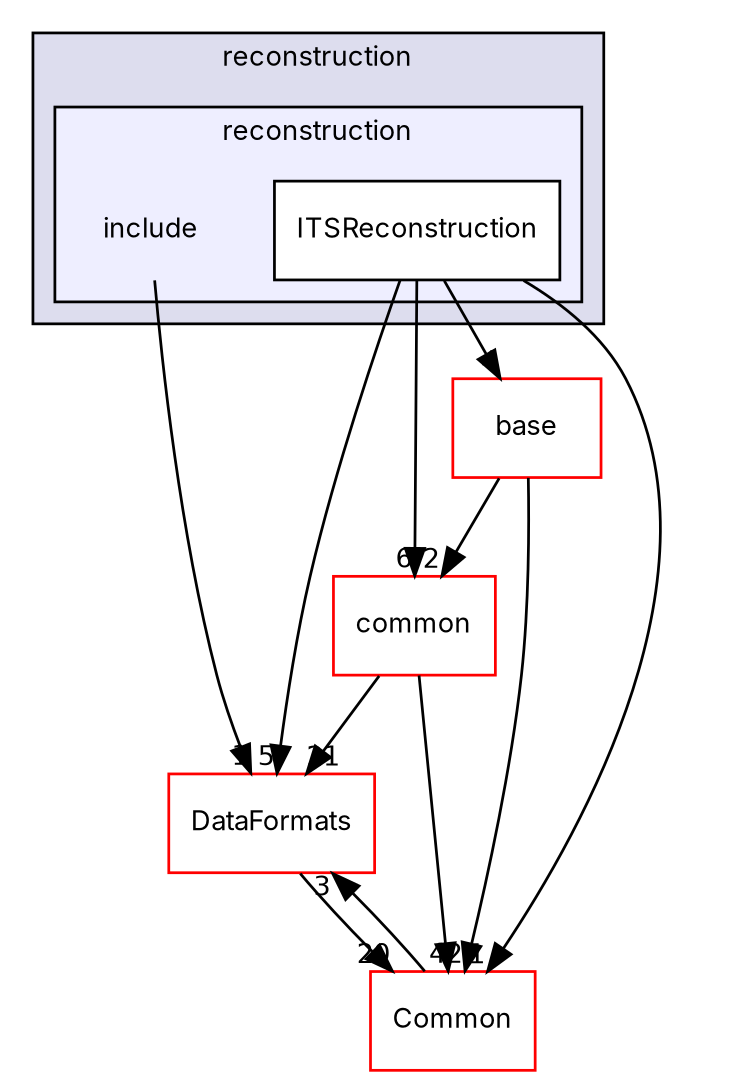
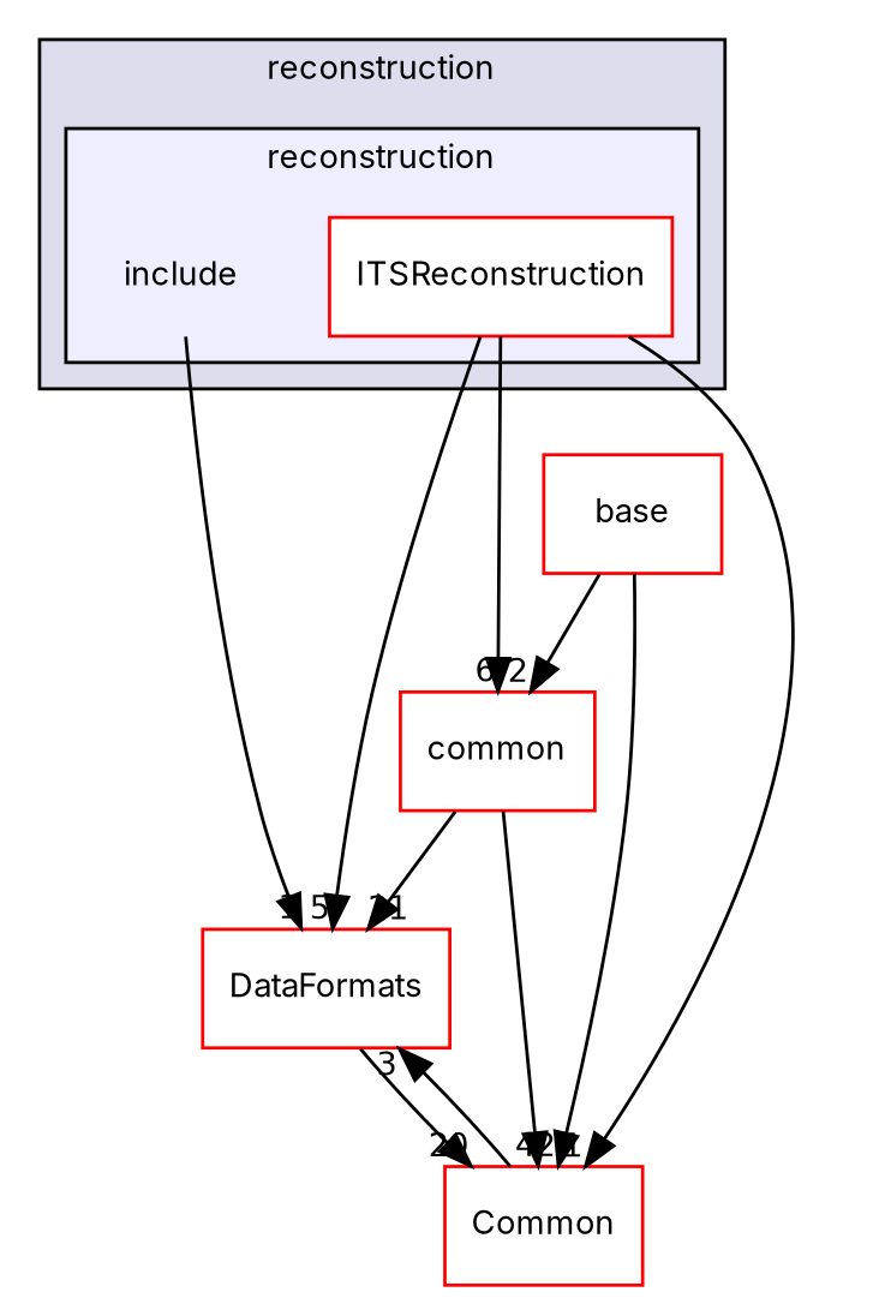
  digraph {
    compound=true
    fontname=Inter
    node [fontname=Inter fontsize=10 shape=box color=red]
    edge [fontname=Inter headlabel=1 labeldistance=1.5 labelfontname=Helvetica labelfontsize=10]
    n1 [label=include shape=plaintext color=""]
-   n2 [color=black fillcolor=white label=ITSReconstruction style=filled]
+   n2 [fillcolor=white label=ITSReconstruction style=filled]
    n3 [label=DataFormats]
    n4 [label=base]
    n5 [label=Common]
    n6 [label=common]
    subgraph cluster_1 {
      bgcolor="#ddddee"
      fontsize=10
      label=reconstruction
      pencolor=black
      subgraph cluster_2 {
        bgcolor="#eeeeff"
        fontsize=10
        label=reconstruction
        pencolor=black
        n1
        n2
      }
    }
    n1 -> n3
    n2 -> n3 [headlabel=5]
-   n2 -> n4 [headlabel=4]
    n2 -> n5
    n2 -> n6 [headlabel=6]
    n3 -> n5 [headlabel=20]
    n4 -> n5 [headlabel=2]
    n4 -> n6 [headlabel=2]
    n5 -> n3 [headlabel=3]
    n6 -> n3 [headlabel=21]
    n6 -> n5 [headlabel=4]
  }
